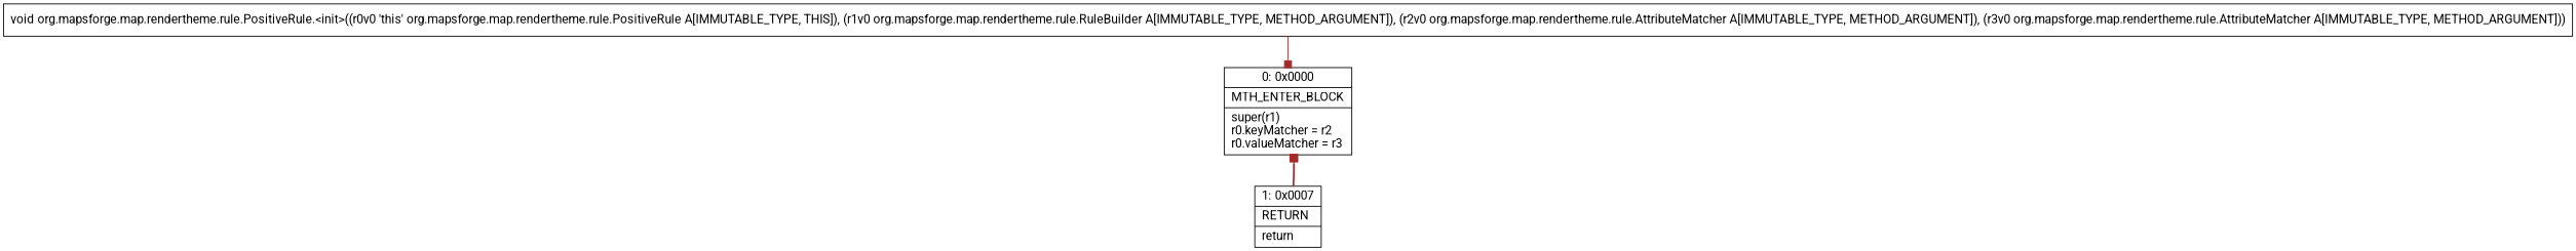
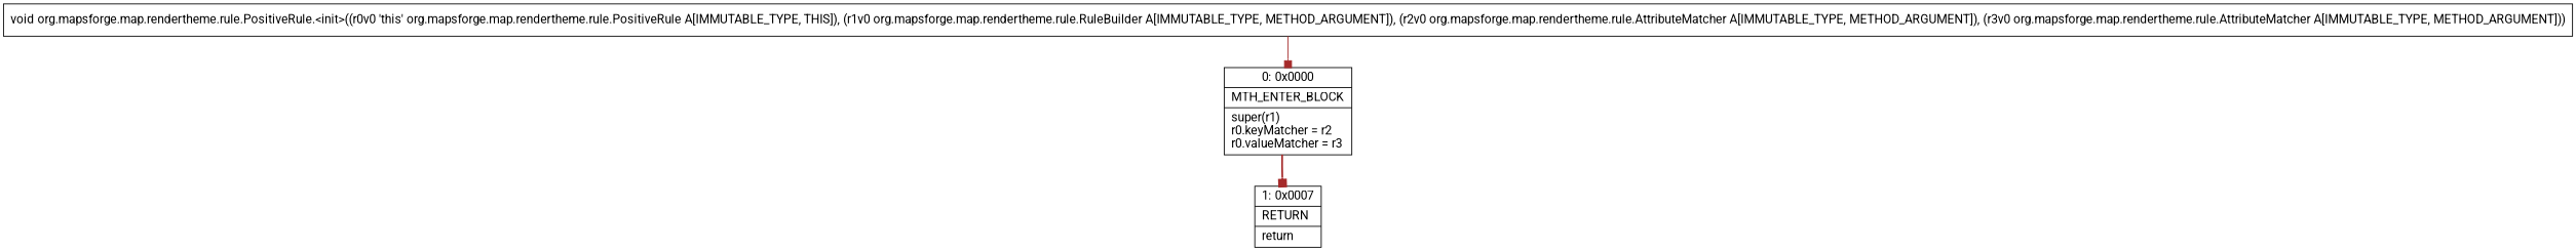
  digraph {
    fontname=Roboto
    node [shape=record fontname=Roboto]
    edge [color=brown arrowhead=box fontname=Roboto]
    n1 [label="{0\:\ 0x0000|MTH_ENTER_BLOCK\l|super(r1)\lr0.keyMatcher = r2\lr0.valueMatcher = r3\l}"]
    n2 [label="{1\:\ 0x0007|RETURN\l|return\l}"]
    n3 [label="{void org.mapsforge.map.rendertheme.rule.PositiveRule.\<init\>((r0v0 'this' org.mapsforge.map.rendertheme.rule.PositiveRule A[IMMUTABLE_TYPE, THIS]), (r1v0 org.mapsforge.map.rendertheme.rule.RuleBuilder A[IMMUTABLE_TYPE, METHOD_ARGUMENT]), (r2v0 org.mapsforge.map.rendertheme.rule.AttributeMatcher A[IMMUTABLE_TYPE, METHOD_ARGUMENT]), (r3v0 org.mapsforge.map.rendertheme.rule.AttributeMatcher A[IMMUTABLE_TYPE, METHOD_ARGUMENT])) }"]
-   n2 -> n1 [style=bold]
+   n1 -> n2 [style=bold]
    n3 -> n1 [style=solid]
  }
